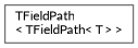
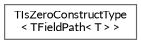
  digraph {
    rankdir=LR
    fontname=Lato
-   n1 [color=grey40 fillcolor=white fontname=Lato fontsize=10 height=0.2 label="TFieldPath\l\< TFieldPath\< T \> \>" shape=box style=filled width=0.4]
+   n1 [color=grey40 fillcolor=white fontname=Lato fontsize=10 height=0.2 label="TIsZeroConstructType\l\< TFieldPath\< T \> \>" shape=box style=filled width=0.4]
  }
